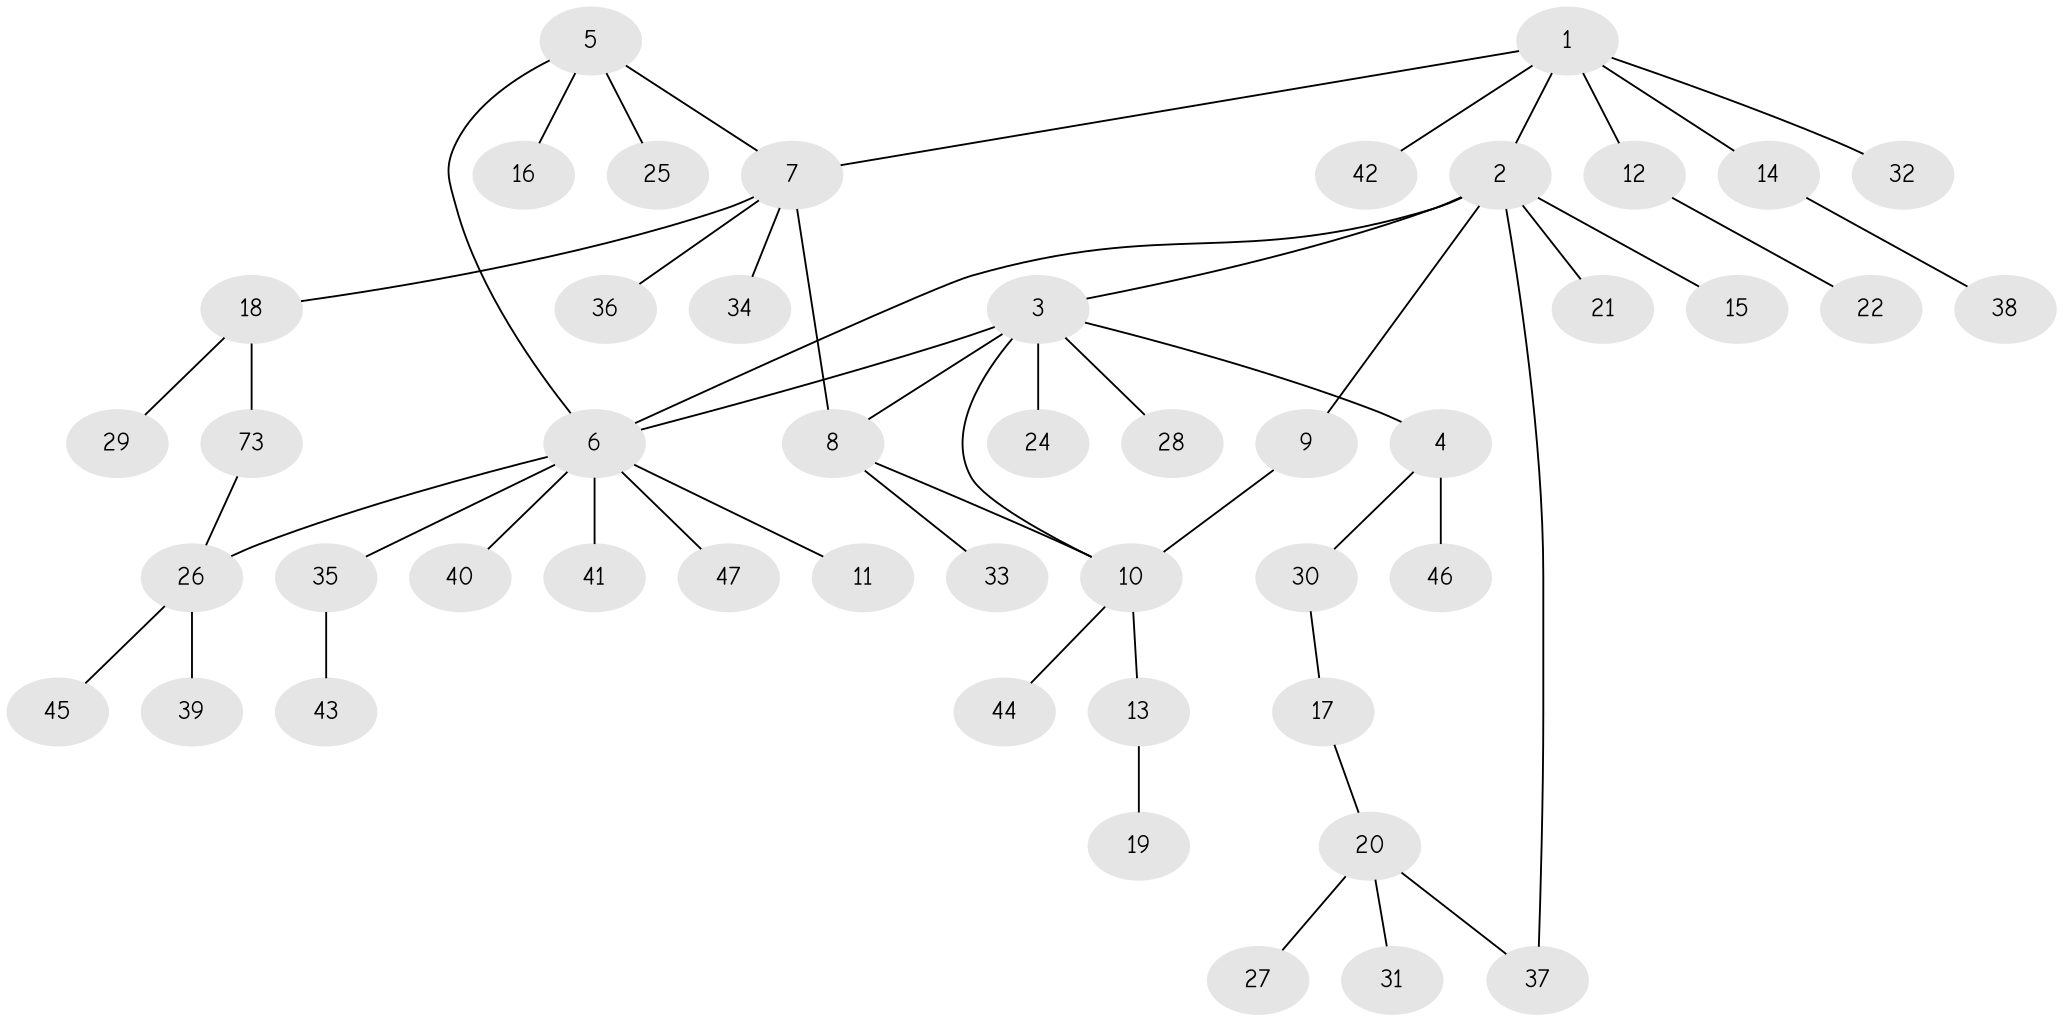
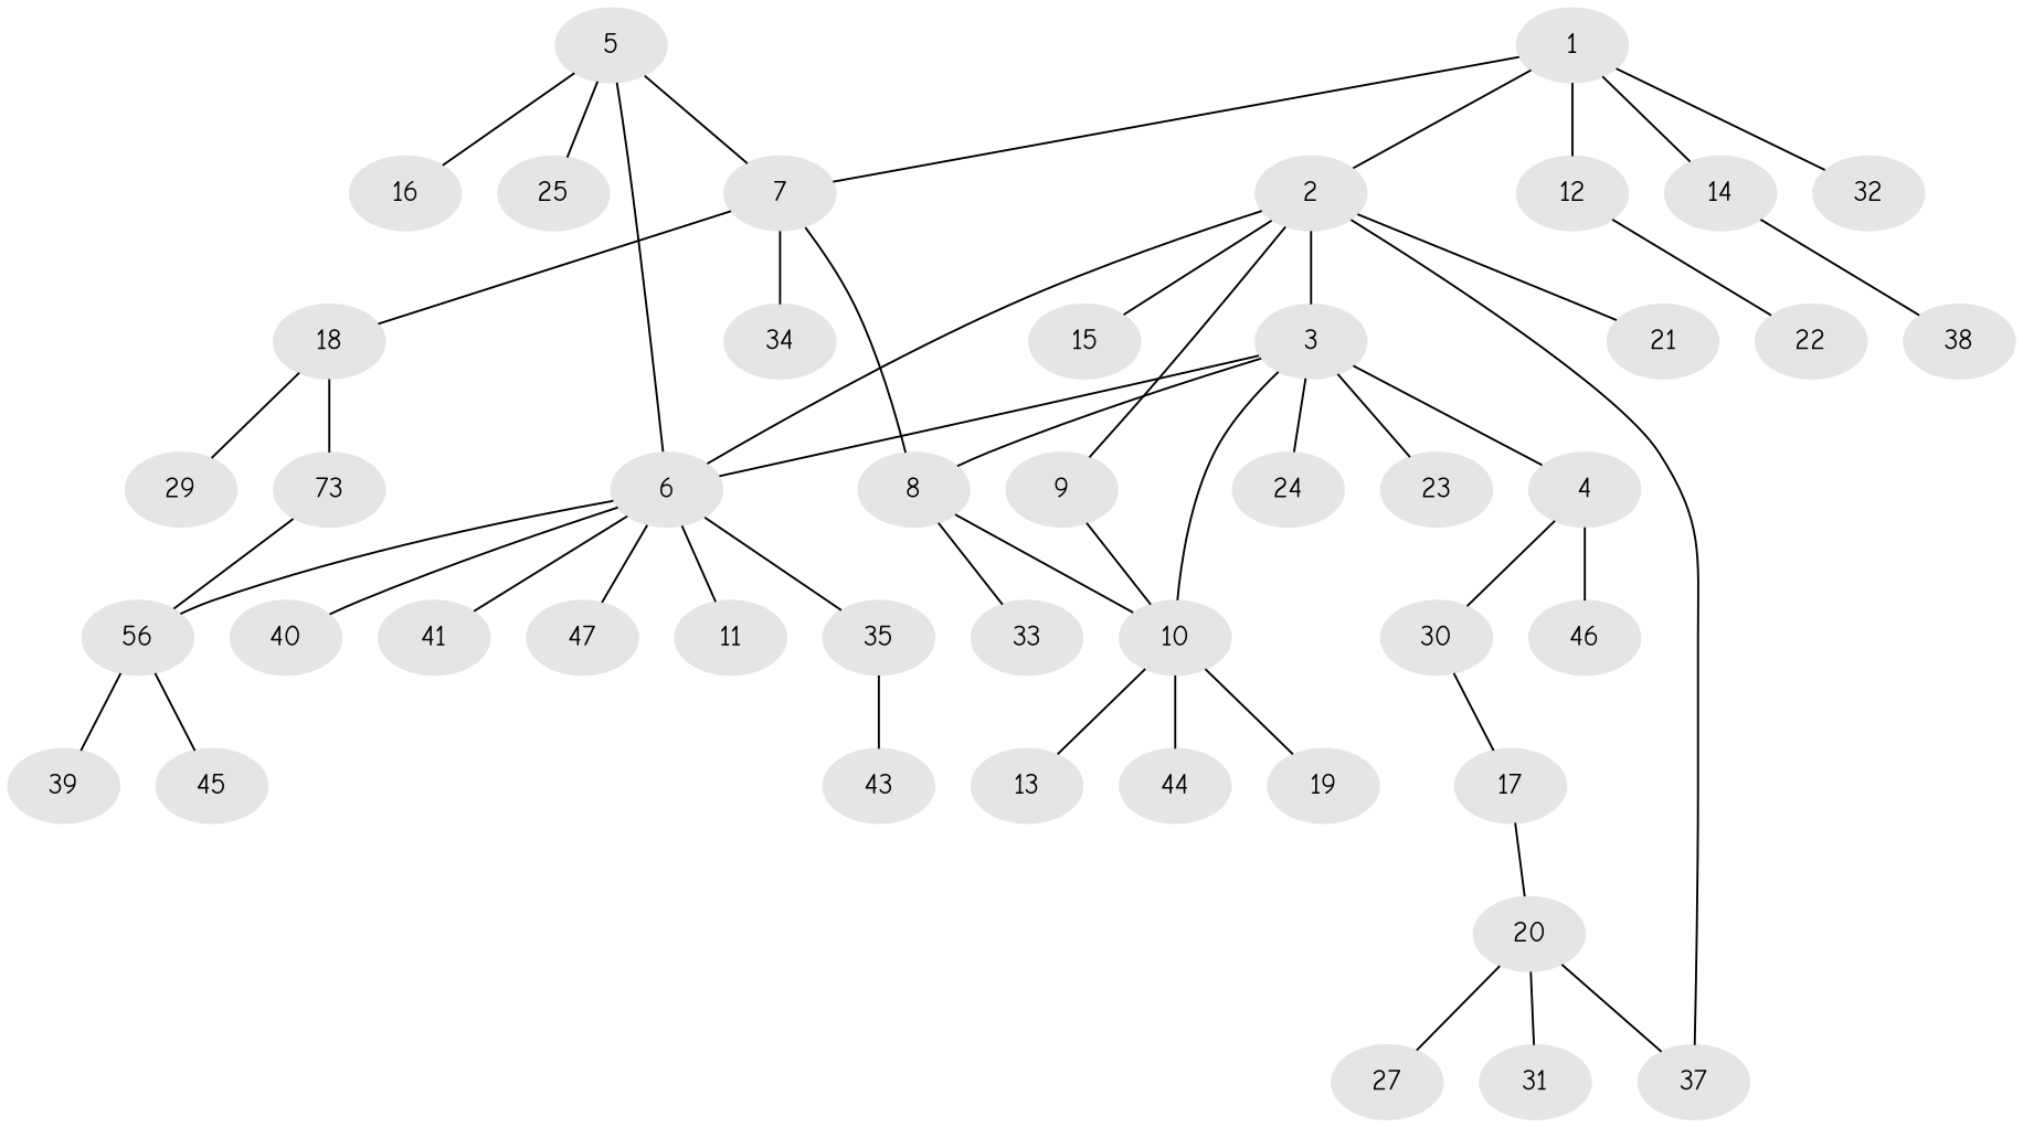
  graph {
    fontname="Comic Neue"
    node [color=gray90 fontname="Comic Neue" style=filled]
    edge [fontname="Comic Neue"]
    1
    2
    7
    12
    14
    32
-   42
    15
    3
    6
    9
    21
    37
    8
    18
    34
-   36
    22
    38
    4
    10
    24
-   28
+   28 [label=23]
    11
-   26
+   26 [label=56]
    35
    40
    41
    47
    30
    46
    33
    13
    44
    17
    20
    5
    16
    25
    39
    45
    43
    n43 [label=73]
    29
    19
    27
    31
    1 -- 2
    1 -- 7
    1 -- 12
    1 -- 14
    1 -- 32
-   1 -- 42
    2 -- 15
    2 -- 3
    2 -- 6
    2 -- 9
    2 -- 21
    2 -- 37
    7 -- 8
    7 -- 18
    7 -- 34
-   7 -- 36
    12 -- 22
    14 -- 38
    3 -- 6
    3 -- 8
    3 -- 4
    3 -- 10
    3 -- 24
    3 -- 28
    6 -- 11
    6 -- 26
    6 -- 35
    6 -- 40
    6 -- 41
    6 -- 47
    9 -- 10
    8 -- 10
    8 -- 33
    18 -- n43
    18 -- 29
    4 -- 30
    4 -- 46
    10 -- 13
    10 -- 44
    26 -- 39
    26 -- 45
    35 -- 43
    30 -- 17
-   13 -- 19
+   10 -- 19
    17 -- 20
    20 -- 37
    20 -- 27
    20 -- 31
    5 -- 7
    5 -- 6
    5 -- 16
    5 -- 25
    n43 -- 26
  }
